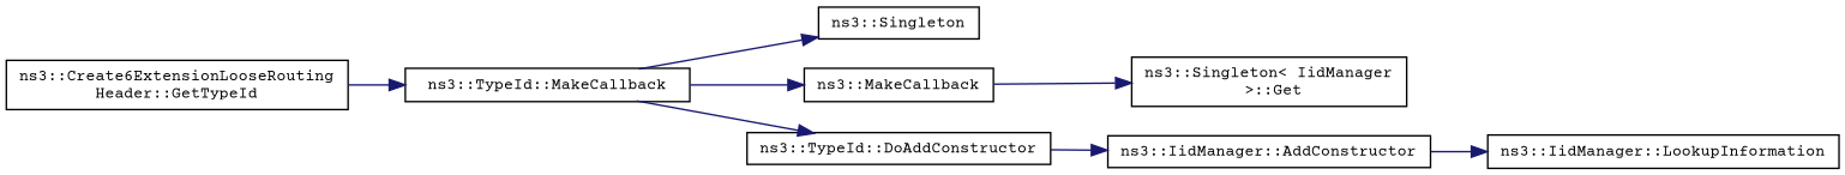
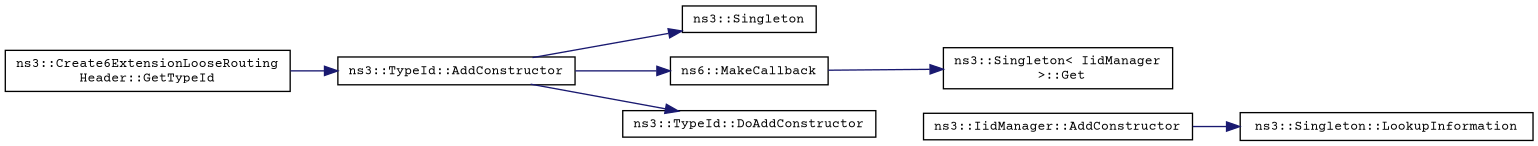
  digraph {
    fontname="Courier Prime"
    rankdir=LR
    node [color=black fillcolor=white fontname="Courier Prime" fontsize=10 shape=record style=filled]
    edge [color=midnightblue fontname="Courier Prime" fontsize=10 labelfontname=Helvetica labelfontsize=10 style=solid]
    n1 [height=0.2 label="ns3::Create6ExtensionLooseRouting\lHeader::GetTypeId" width=0.4]
-   n2 [height=0.2 label="ns3::TypeId::MakeCallback" width=0.4]
+   n2 [height=0.2 label="ns3::TypeId::AddConstructor" width=0.4]
    n3 [height=0.2 label="ns3::Singleton" width=0.4]
-   n4 [height=0.2 label="ns3::MakeCallback" width=0.4]
+   n4 [height=0.2 label="ns6::MakeCallback" width=0.4]
    n5 [height=0.2 label="ns3::TypeId::DoAddConstructor" width=0.4]
    n6 [height=0.2 label="ns3::Singleton\< IidManager\l \>::Get" width=0.4]
    n7 [height=0.2 label="ns3::IidManager::AddConstructor" width=0.4]
-   n8 [height=0.2 label="ns3::IidManager::LookupInformation" width=0.4]
+   n8 [height=0.2 label="ns3::Singleton::LookupInformation" width=0.4]
    n1 -> n2
    n2 -> n3
    n2 -> n4
    n2 -> n5
    n4 -> n6
-   n5 -> n7
    n7 -> n8
  }
